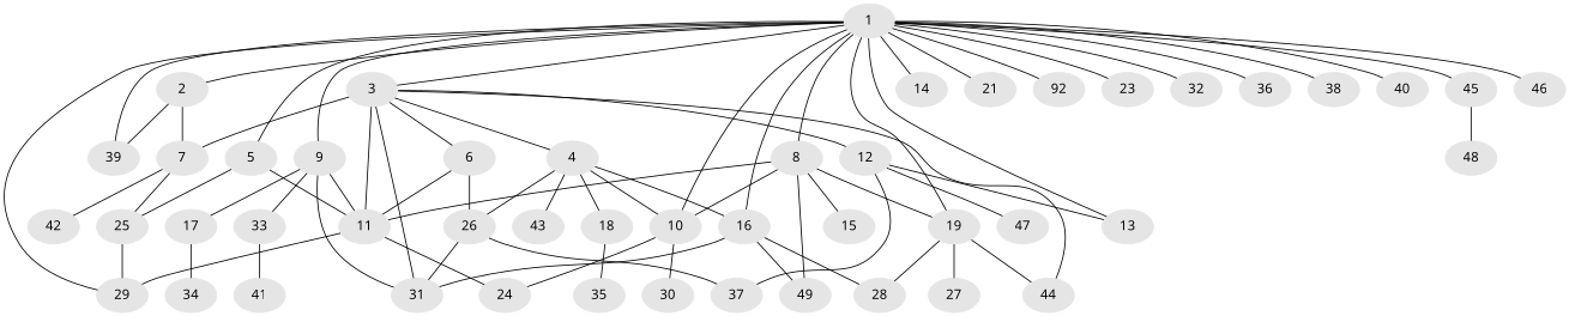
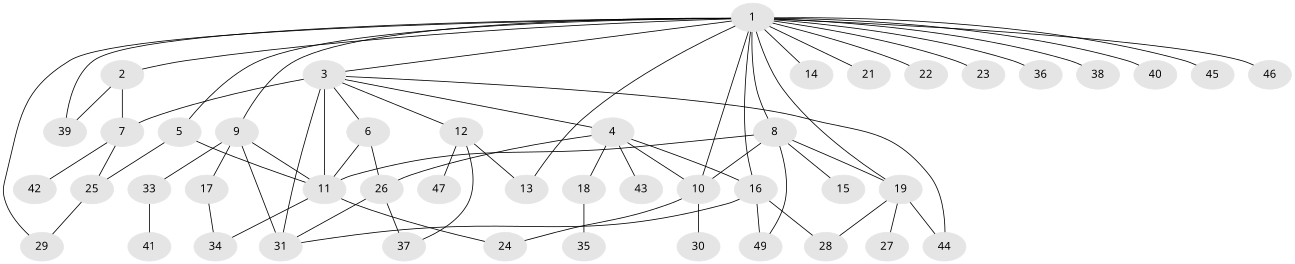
  graph {
    fontname="Noto Sans"
    node [color=gray90 fontname="Noto Sans" style=filled]
    edge [fontname="Noto Sans" weight=1.0]
    1
    2
    3
    5
    8
    9
    10
    13
    14
    16
    19
    21
-   22 [label=92]
+   22
    23
    29
-   32
    36
    38
    39
    40
    45
    46
    7
    31
    4
    6
    11
    12
    44
    25
    15
    49
    17
    33
    24
    30
    28
    27
-   48
    42
    26
    18
    43
    37
    47
    35
    34
    41
    1 -- 2
    1 -- 3
    1 -- 5
    1 -- 8
    1 -- 9
    1 -- 10
    1 -- 13
    1 -- 14
    1 -- 16
    1 -- 19
    1 -- 21
    1 -- 22
    1 -- 23
    1 -- 29
-   1 -- 32
    1 -- 36
    1 -- 38
    1 -- 39
    1 -- 40
    1 -- 45
    1 -- 46
    2 -- 39
    2 -- 7
    3 -- 7
    3 -- 31 [weight=2.0]
    3 -- 4
    3 -- 6
    3 -- 11 [weight=8.0]
    3 -- 12
    3 -- 44
    5 -- 11
    5 -- 25
    8 -- 10
    8 -- 19
    8 -- 11
    8 -- 15
    8 -- 49
    9 -- 31
    9 -- 11 [weight=2.0]
    9 -- 17
    9 -- 33
    10 -- 24
    10 -- 30
    16 -- 31
    16 -- 49
    16 -- 28
    19 -- 44
    19 -- 28
    19 -- 27
-   45 -- 48
    7 -- 25
    7 -- 42
    4 -- 10
    4 -- 16
    4 -- 26
    4 -- 18
    4 -- 43
    6 -- 11
    6 -- 26
-   11 -- 29
+   11 -- 34
    11 -- 24
    12 -- 13
    12 -- 37
    12 -- 47
    25 -- 29
    17 -- 34
    33 -- 41
    26 -- 31
    26 -- 37
    18 -- 35
  }
